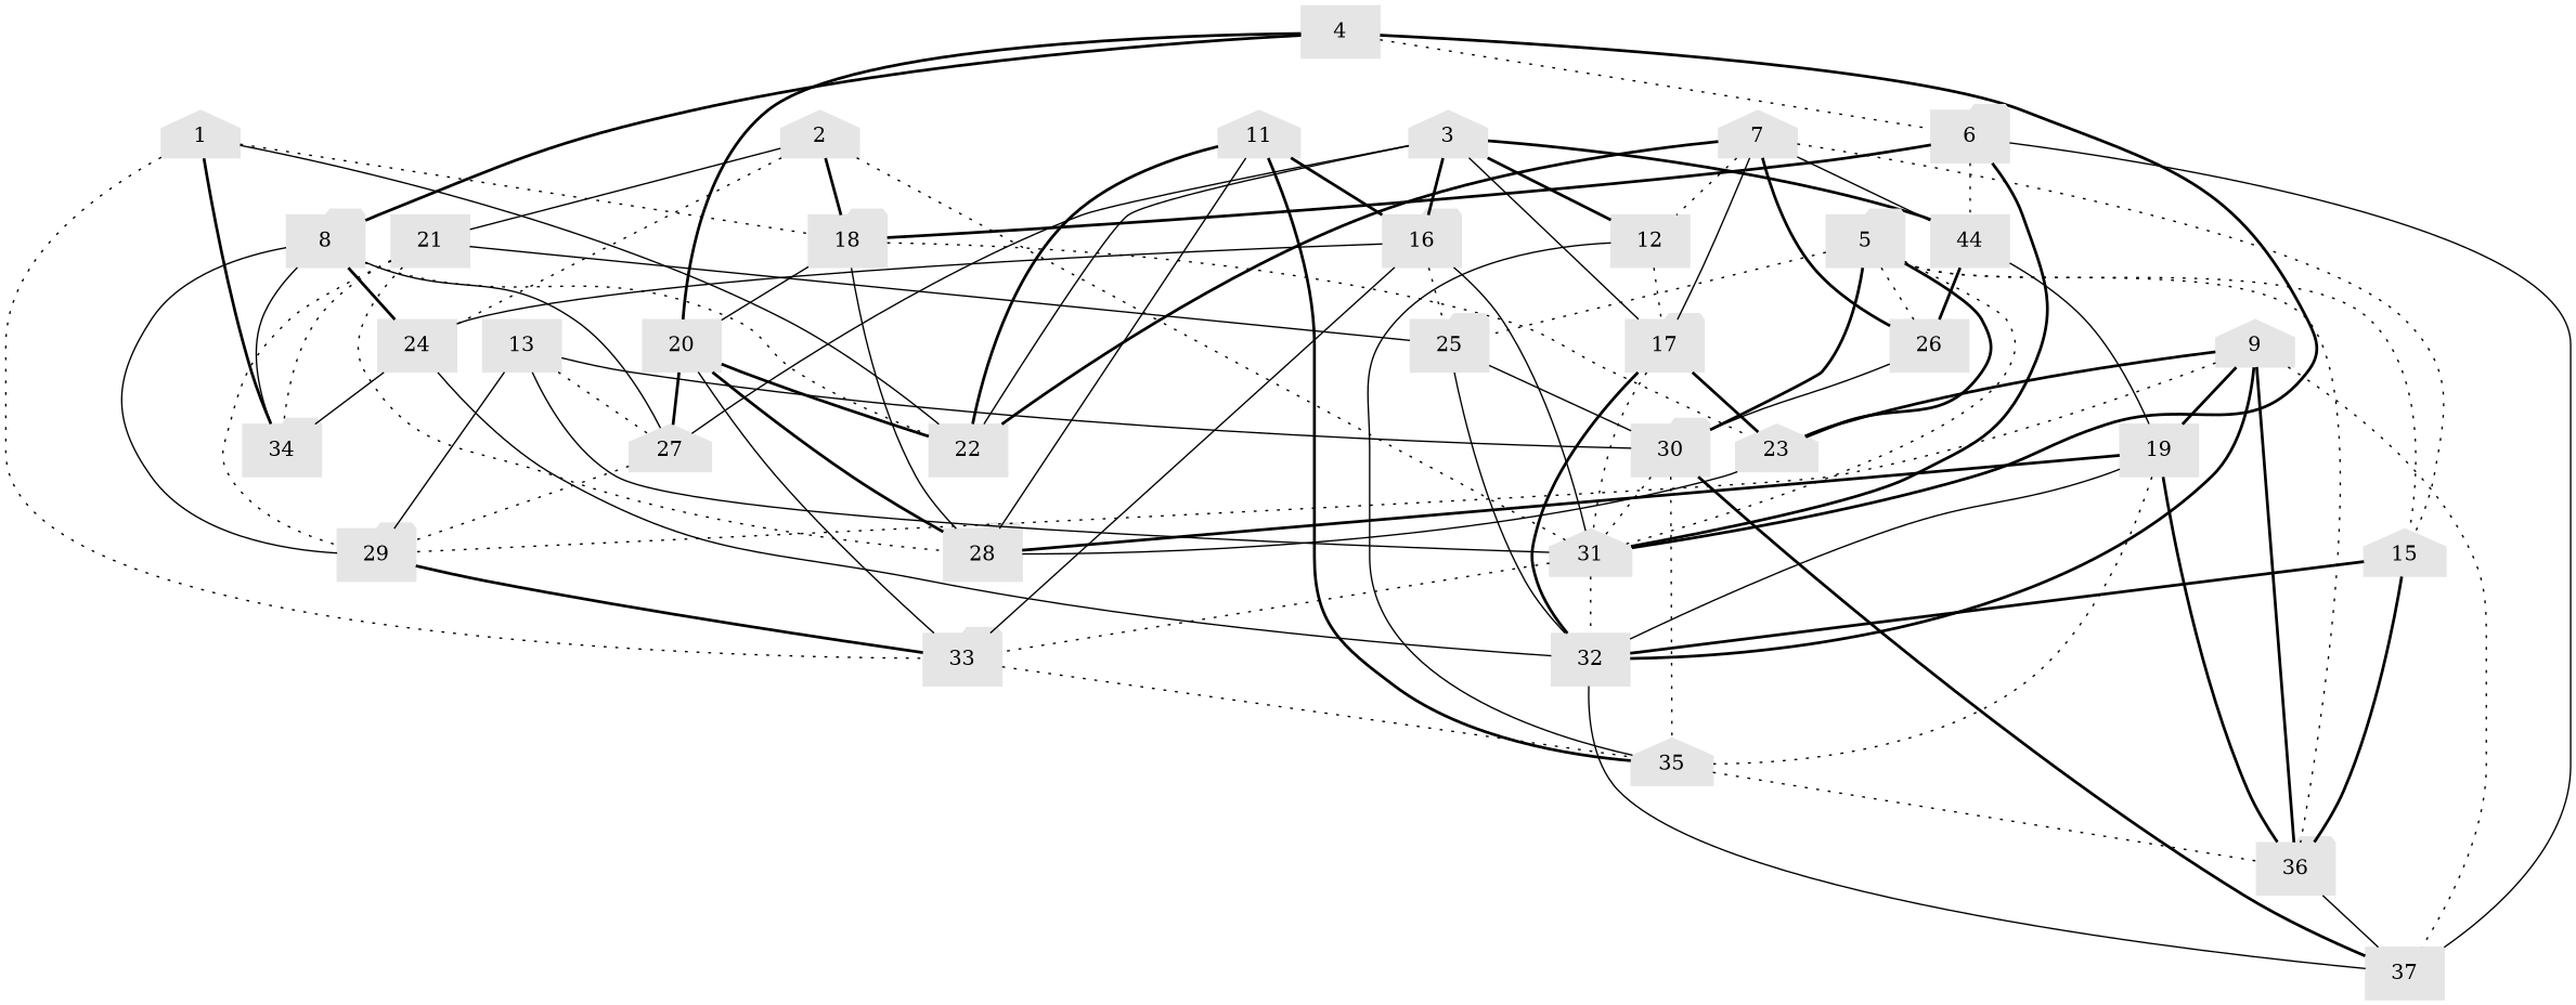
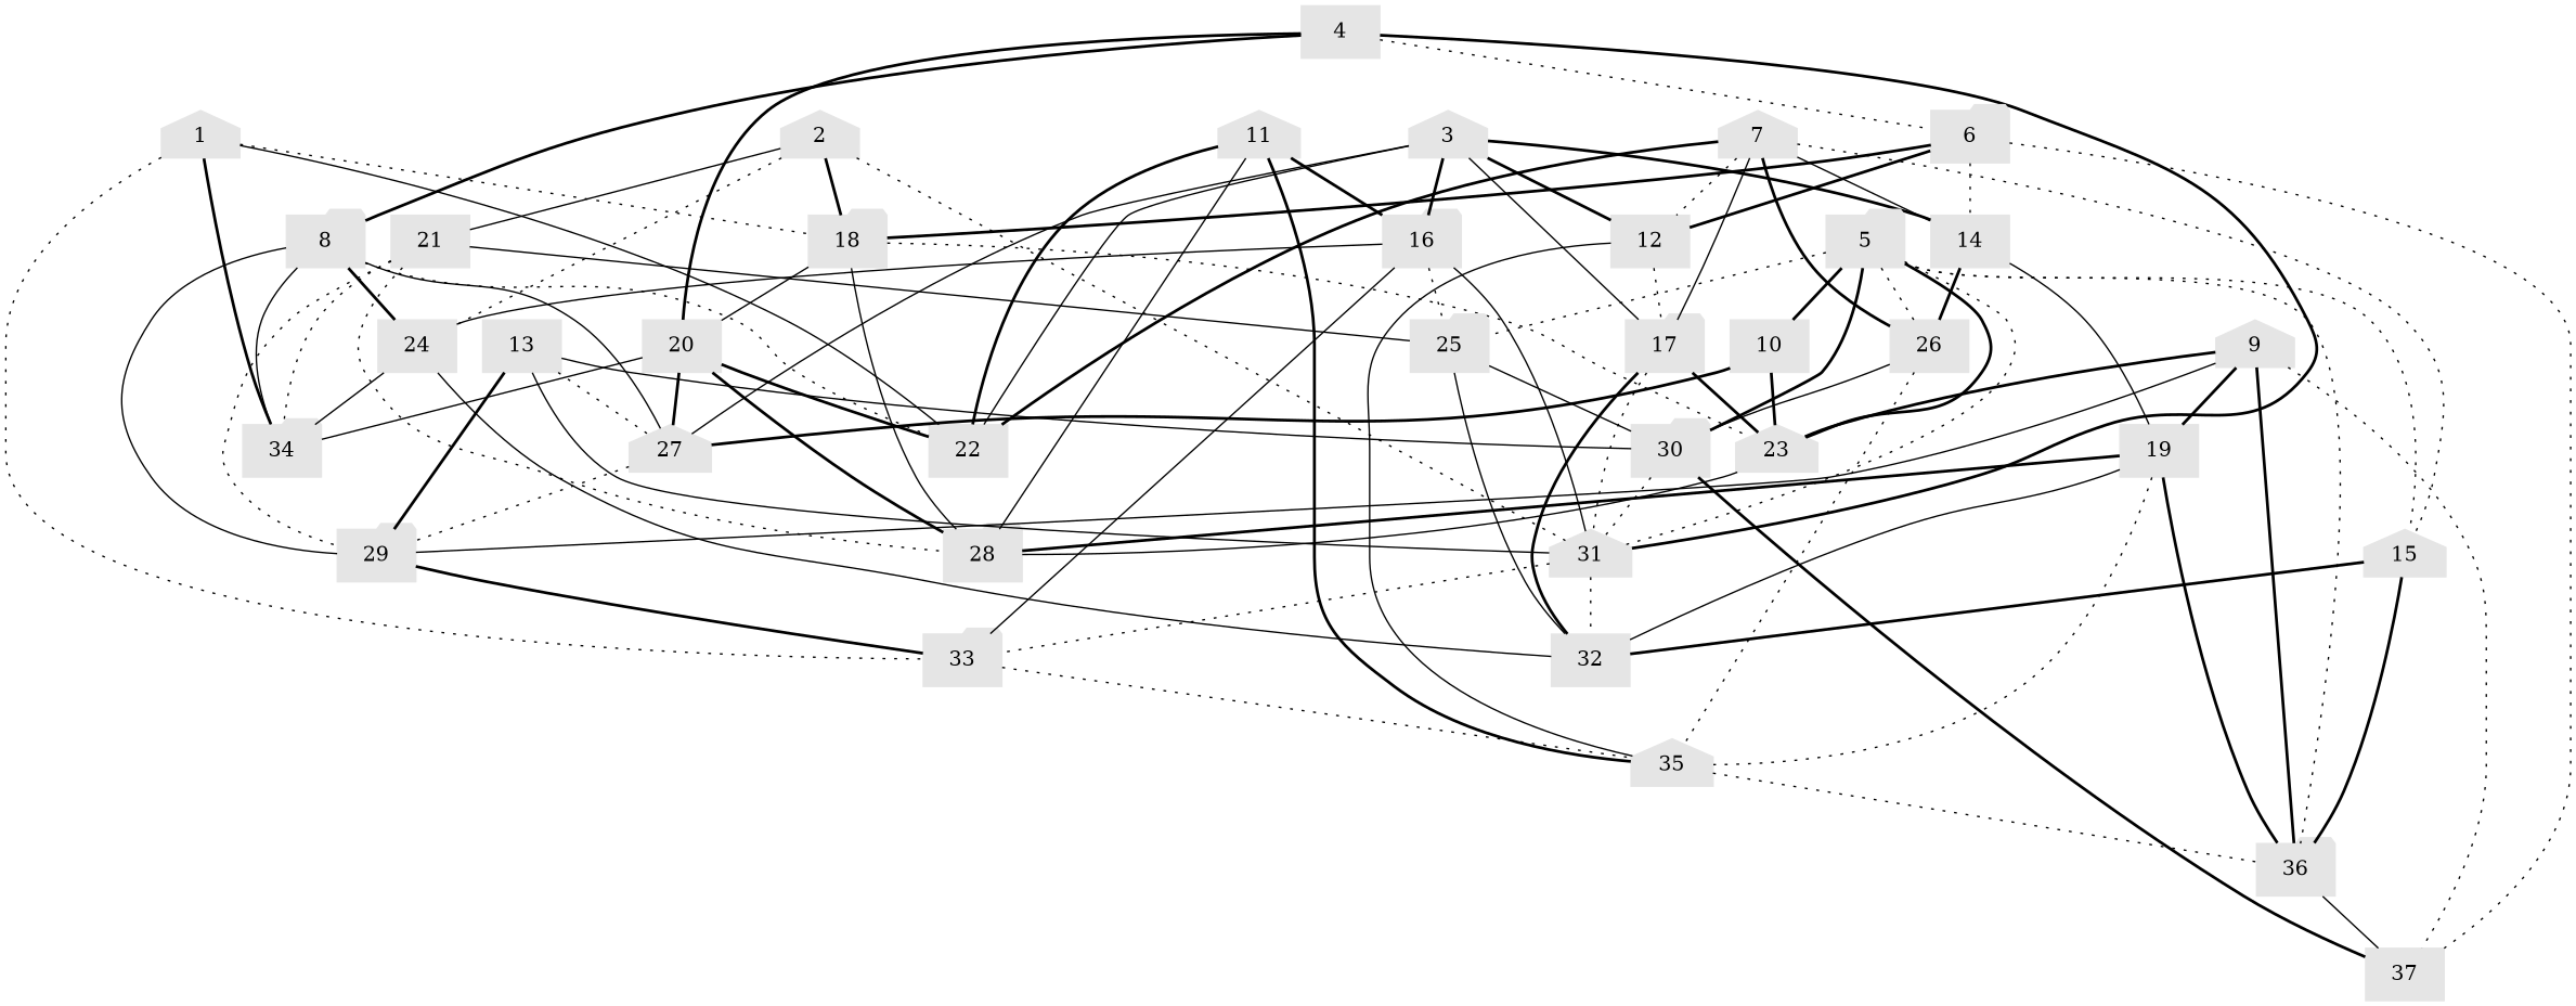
  graph {
    node [color=gray90 shape=folder style=filled]
    edge [style=bold weight=1.0]
    1 [shape=house]
    18
    22 [shape=box]
    33
    34
    20 [shape=box]
    23 [shape=house]
    28
    35 [shape=house]
    2 [shape=house]
    21 [shape=box]
    24 [shape=box]
    31 [shape=house]
    25
    29
    32 [shape=box]
    3 [shape=house]
    12 [shape=box]
-   14 [shape=box label=44]
+   14 [shape=box]
    16
    17
    27 [shape=house]
    26 [shape=box]
    19 [shape=box]
    4 [shape=box]
    6
    8
    37 [shape=box]
    5
+   10 [shape=box]
    15 [shape=house]
    30
    36
    7 [shape=house]
    9 [shape=house]
    11 [shape=house]
    13 [shape=box]
    1 -- 18 [style=dotted]
    1 -- 22 [style=solid]
    1 -- 33 [style=dotted]
    1 -- 34
    18 -- 20 [style=solid]
    18 -- 23 [style=dotted]
    18 -- 28 [style=solid]
    33 -- 35 [style=dotted]
    20 -- 22
-   20 -- 33 [style=solid]
+   20 -- 34 [style=solid]
    20 -- 28
    20 -- 27
    23 -- 28 [style=solid]
    35 -- 36 [style=dotted]
    2 -- 18
    2 -- 21 [style=solid]
    2 -- 24 [style=dotted]
    2 -- 31 [style=dotted]
    21 -- 34 [style=dotted weight=2.0]
    21 -- 28 [style=dotted]
    21 -- 25 [style=solid]
    21 -- 29 [style=dotted]
    24 -- 34 [style=solid]
    24 -- 32 [style=solid weight=2.0]
    31 -- 33 [style=dotted]
    31 -- 32 [style=dotted]
    25 -- 32 [style=solid]
    25 -- 30 [style=solid]
    29 -- 33
-   32 -- 37 [style=solid]
    3 -- 22 [style=solid]
    3 -- 12
    3 -- 14
    3 -- 16
    3 -- 17 [style=solid]
    3 -- 27 [style=solid]
    12 -- 35 [style=solid]
    12 -- 17 [style=dotted]
    14 -- 26 [weight=2.0]
    14 -- 19 [style=solid]
    16 -- 33 [style=solid]
    16 -- 24 [style=solid]
    16 -- 31 [style=solid]
    16 -- 25 [style=dotted]
    17 -- 23
    17 -- 31 [style=dotted]
    17 -- 32
    27 -- 29 [style=dotted]
-   30 -- 35 [style=dotted]
+   26 -- 35 [style=dotted]
    26 -- 30 [style=solid]
    19 -- 28
    19 -- 35 [style=dotted]
    19 -- 32 [style=solid]
    19 -- 36
    4 -- 20
    4 -- 31
    4 -- 6 [style=dotted]
    4 -- 8
    6 -- 18
-   6 -- 31
+   6 -- 12
    6 -- 14 [style=dotted]
-   6 -- 37 [style=solid weight=2.0]
+   6 -- 37 [style=dotted weight=2.0]
    8 -- 22 [style=dotted]
    8 -- 34 [style=solid]
    8 -- 24
    8 -- 29 [style=solid]
    8 -- 27 [style=solid]
    5 -- 23
    5 -- 31 [style=dotted]
    5 -- 25 [style=dotted]
    5 -- 26 [style=dotted]
+   5 -- 10 [weight=2.0]
    5 -- 15 [style=dotted weight=2.0]
    5 -- 30
    5 -- 36 [style=dotted]
+   10 -- 23
+   10 -- 27
    15 -- 32 [weight=2.0]
    15 -- 36
    30 -- 31 [style=dotted]
    30 -- 37
    36 -- 37 [style=solid]
    7 -- 22
    7 -- 12 [style=dotted]
    7 -- 14 [style=solid]
    7 -- 17 [style=solid]
    7 -- 26
    7 -- 15 [style=dotted]
    9 -- 23
-   9 -- 29 [style=dotted]
-   9 -- 32
+   9 -- 29 [style=solid]
    9 -- 19
    9 -- 37 [style=dotted]
    9 -- 36
    11 -- 22
    11 -- 28 [style=solid]
    11 -- 35
    11 -- 16
    13 -- 31 [style=solid]
-   13 -- 29 [style=solid]
+   13 -- 29
    13 -- 27 [style=dotted]
    13 -- 30 [style=solid]
  }
